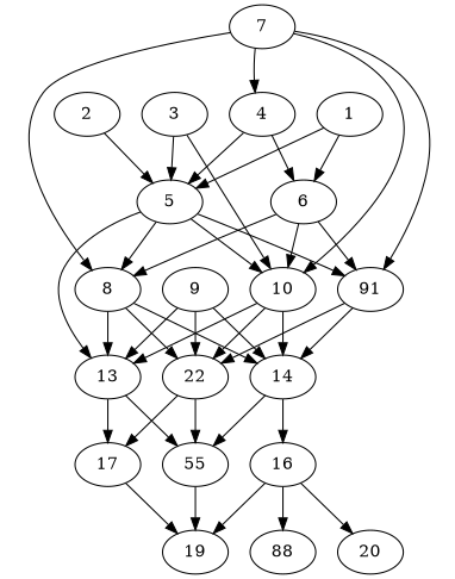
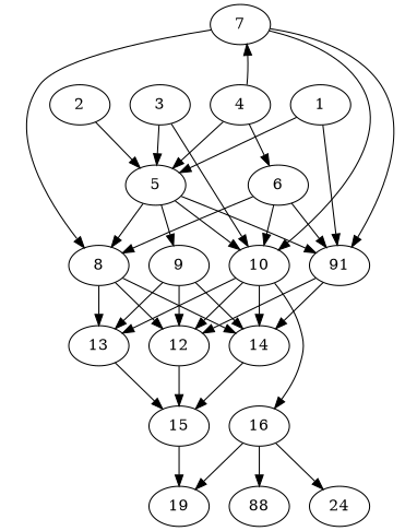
  digraph {
    node [alpha=0.19]
    1 [alpha=0.10 expect_size=24924160]
    5 [alpha=0.13 expect_size=16051200]
    6 [expect_size=26888192]
    8 [alpha=0.15 expect_size=22942720]
    9 [alpha=0.18 expect_size=43659264]
    10 [alpha=0.03 expect_size=24401920]
    n7 [alpha=0.13 expect_size=38371328 label=91]
-   12 [alpha=0.10 expect_size=14599168 label=22]
+   12 [alpha=0.10 expect_size=14599168]
    13 [alpha=0.17 expect_size=12344320]
    14 [alpha=0.07 expect_size=14702592]
    2 [expect_size=39004160]
    3 [alpha=0.01 expect_size=38163456]
    4 [expect_size=17294336]
    7 [alpha=0.16 expect_size=25769984]
-   15 [alpha=0.03 expect_size=12940288 label=55]
-   17 [alpha=0.04 expect_size=42109952]
+   15 [alpha=0.03 expect_size=12940288]
    16 [alpha=0.14 expect_size=43571200]
    19 [alpha=0.08 expect_size=21257216]
    n19 [alpha=0.00 expect_size=32482304 label=88]
-   20 [alpha=0.16 expect_size=16364544]
+   20 [alpha=0.16 expect_size=16364544 label=24]
    1 -> 5
-   1 -> 6
+   1 -> n7
    5 -> 8
-   5 -> 13
+   5 -> 9
    5 -> 10
    5 -> n7
    6 -> 8
    6 -> 10
    6 -> n7
    8 -> 12
    8 -> 13
    8 -> 14
    9 -> 12
    9 -> 13
    9 -> 14
    10 -> 12
    10 -> 13
    10 -> 14
    n7 -> 12
    n7 -> 14
    12 -> 15
-   12 -> 17
    13 -> 15
-   13 -> 17
    14 -> 15
-   14 -> 16
+   10 -> 16
    2 -> 5
    3 -> 5
    3 -> 10
    4 -> 5
    4 -> 6
-   7 -> 4
+   4 -> 7
    7 -> 8
    7 -> 10
    7 -> n7
    15 -> 19
-   17 -> 19
    16 -> 19
    16 -> n19
    16 -> 20
  }
